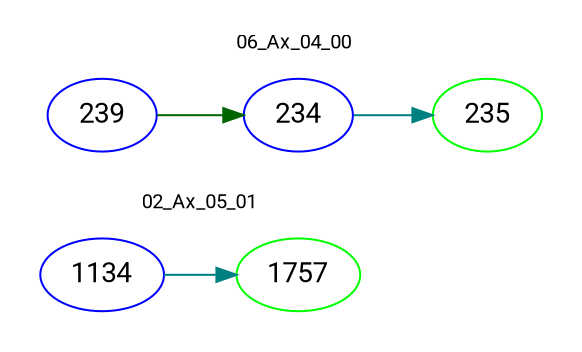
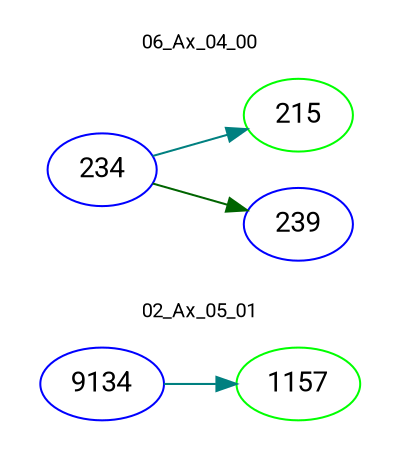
  digraph {
    fontname=Roboto
    rankdir=LR
    node [color=blue fontname=Roboto]
    edge [color=teal fontname=Roboto]
-   n1 [label=1134]
-   n2 [color=green label=1757]
+   n1 [label=9134]
+   n2 [color=green label=1157]
    n3 [label=234]
    n4 [label=239]
-   n5 [color=green label=235]
+   n5 [color=green label=215]
    subgraph cluster_1 {
      color=white
      fontsize=10
      label="02_Ax_05_01"
      n1
      n2
    }
    subgraph cluster_2 {
      color=white
      fontsize=10
      label="06_Ax_04_00"
      n3
      n4
      n5
    }
    n1 -> n2
-   n4 -> n3 [color=darkgreen]
+   n3 -> n4 [color=darkgreen]
    n3 -> n5
  }
